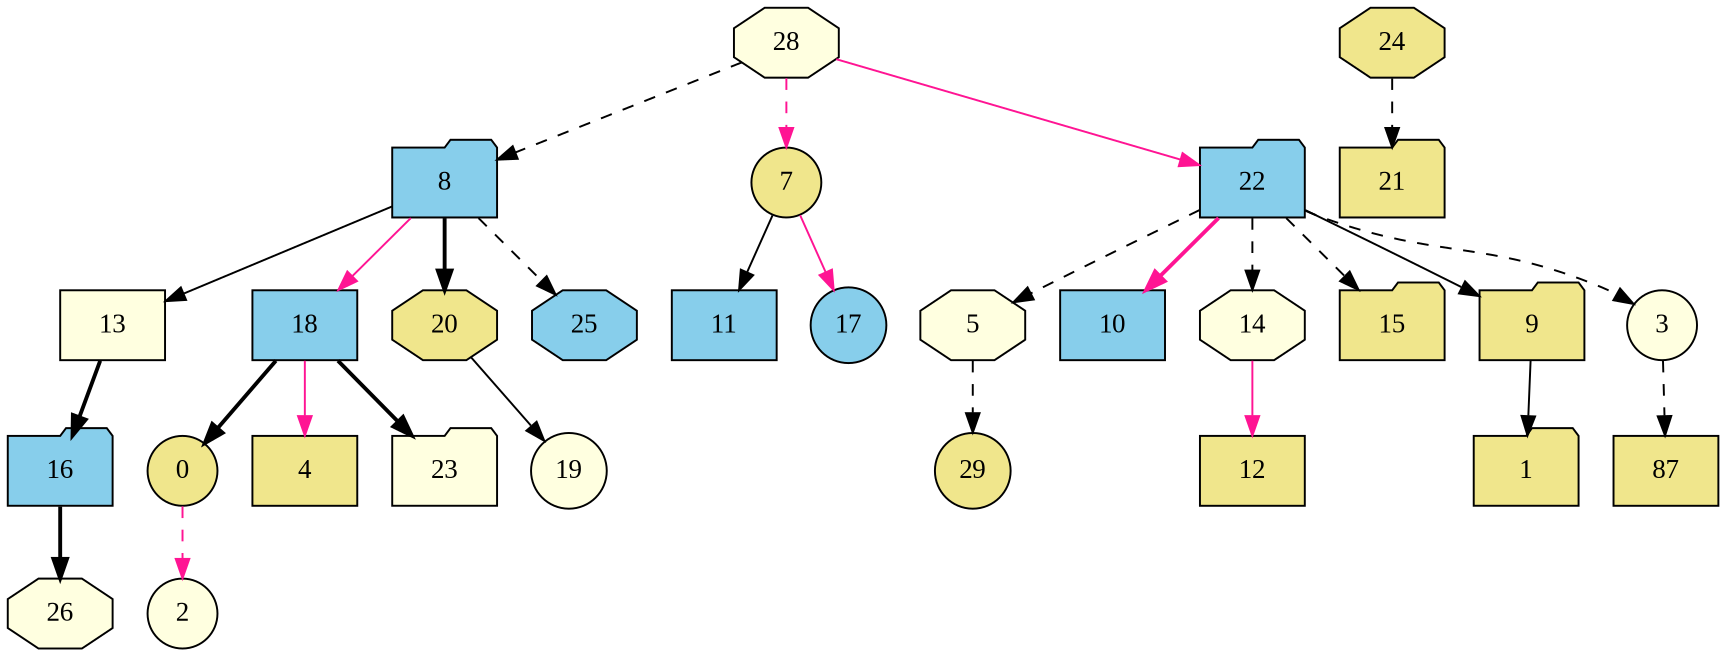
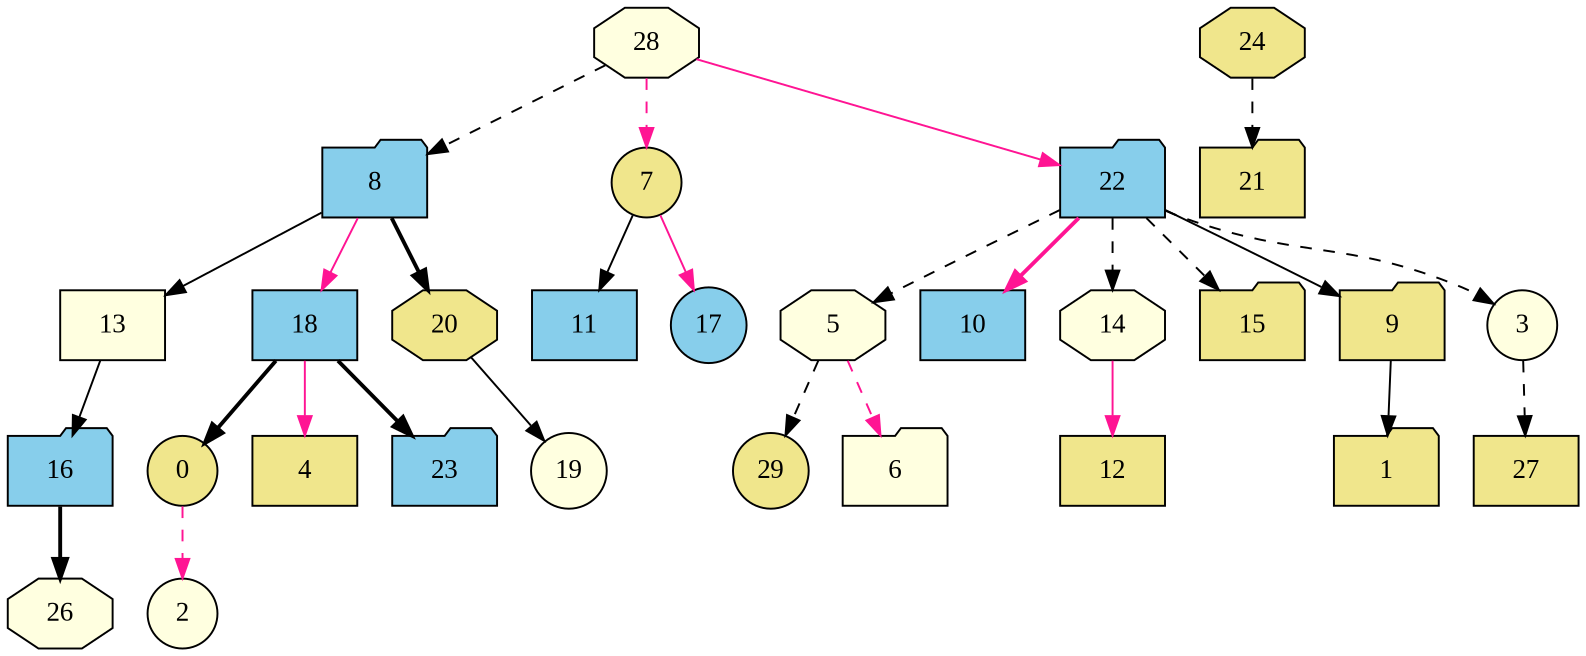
  digraph {
    fontname="Liberation Serif"
    node [fillcolor=khaki fontname="Liberation Serif" shape=folder style=filled]
    edge [color=black fontname="Liberation Serif" style=dashed]
    n1 [fillcolor=lightyellow label=28 shape=octagon]
    n2 [fillcolor=skyblue label=8]
    n3 [label=7 shape=circle]
    n4 [fillcolor=skyblue label=22]
    n5 [fillcolor=lightyellow label=13 shape=box]
    n6 [fillcolor=skyblue label=18 shape=box]
    n7 [label=20 shape=octagon]
-   n8 [fillcolor=skyblue label=25 shape=octagon]
    n9 [fillcolor=skyblue label=11 shape=box]
    n10 [fillcolor=skyblue label=17 shape=circle]
    n11 [fillcolor=lightyellow label=5 shape=octagon]
    n12 [fillcolor=skyblue label=10 shape=box]
    n13 [fillcolor=lightyellow label=14 shape=octagon]
    n14 [label=15]
    n15 [label=9]
    n16 [fillcolor=lightyellow label=3 shape=circle]
    n17 [fillcolor=skyblue label=16]
    n18 [label=0 shape=circle]
    n19 [label=4 shape=box]
-   n20 [fillcolor=lightyellow label=23]
+   n20 [fillcolor=skyblue label=23]
    n21 [fillcolor=lightyellow label=19 shape=circle]
    n22 [label=29 shape=circle]
+   n23 [fillcolor=lightyellow label=6]
    n24 [label=12 shape=box]
    n25 [label=1]
-   n26 [label=87 shape=box]
+   n26 [label=27 shape=box]
    n27 [fillcolor=lightyellow label=26 shape=octagon]
    n28 [label=24 shape=octagon]
    n29 [label=21]
    n30 [fillcolor=lightyellow label=2 shape=circle]
    n1 -> n2
    n1 -> n3 [color=deeppink]
    n1 -> n4 [color=deeppink style=solid]
    n2 -> n5 [style=solid]
    n2 -> n6 [color=deeppink style=solid]
    n2 -> n7 [style=bold]
-   n2 -> n8
    n3 -> n9 [style=solid]
    n3 -> n10 [color=deeppink style=solid]
    n4 -> n11
    n4 -> n12 [color=deeppink style=bold]
    n4 -> n13
    n4 -> n14
    n4 -> n15 [style=solid]
    n4 -> n16
-   n5 -> n17 [style=bold]
+   n5 -> n17 [style=solid]
    n6 -> n18 [style=bold]
    n6 -> n19 [color=deeppink style=solid]
    n6 -> n20 [style=bold]
    n7 -> n21 [style=solid]
    n11 -> n22
+   n11 -> n23 [color=deeppink]
    n13 -> n24 [color=deeppink style=solid]
    n15 -> n25 [style=solid]
    n16 -> n26
    n17 -> n27 [style=bold]
    n18 -> n30 [color=deeppink]
    n28 -> n29
  }
